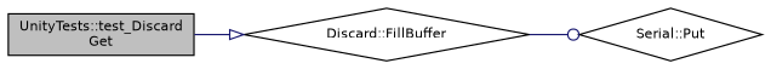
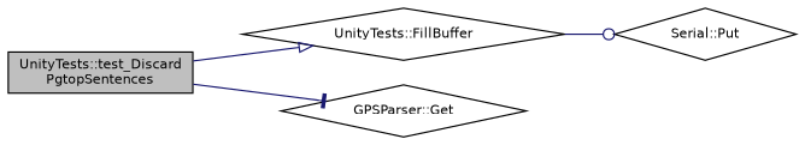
  digraph {
    rankdir=LR
    node [color=black fillcolor=white fontname=Helvetica fontsize=10 shape=diamond style=filled]
    edge [color=midnightblue fontname=Helvetica fontsize=10 labelfontname=Helvetica labelfontsize=10 style=solid]
-   n1 [fillcolor=grey75 fontcolor=black height=0.2 label="UnityTests::test_Discard\lGet" shape=box width=0.4]
-   n2 [height=0.2 label="Discard::FillBuffer" width=0.4]
+   n1 [fillcolor=grey75 fontcolor=black height=0.2 label="UnityTests::test_Discard\lPgtopSentences" shape=box width=0.4]
+   n2 [height=0.2 label="UnityTests::FillBuffer" width=0.4]
+   n3 [height=0.2 label="GPSParser::Get" width=0.4]
    n4 [height=0.2 label="Serial::Put" width=0.4]
    n1 -> n2 [arrowhead=onormal]
+   n1 -> n3 [arrowhead=tee]
    n2 -> n4 [arrowhead=odot]
  }
